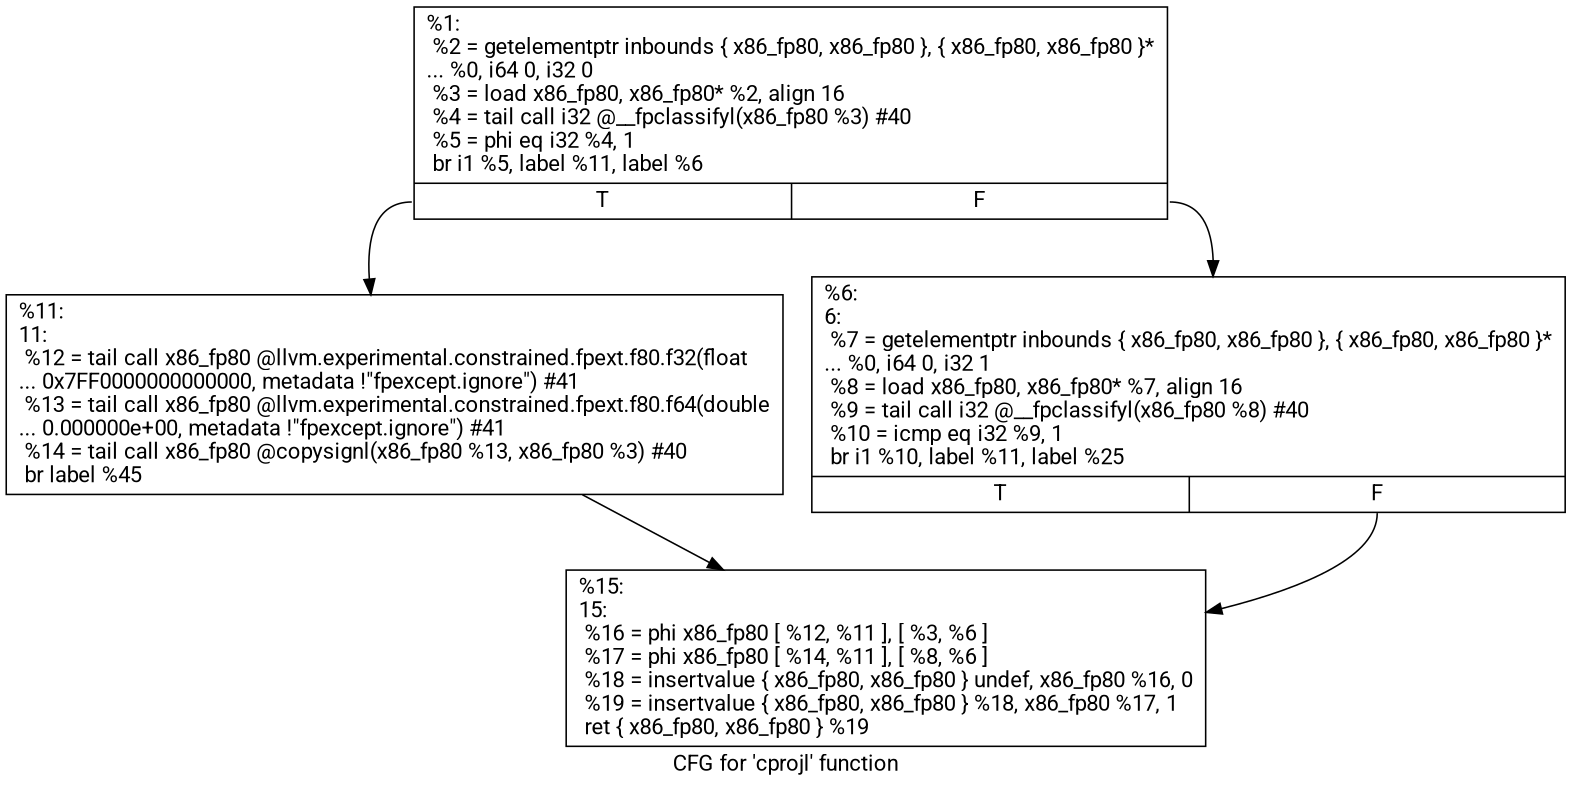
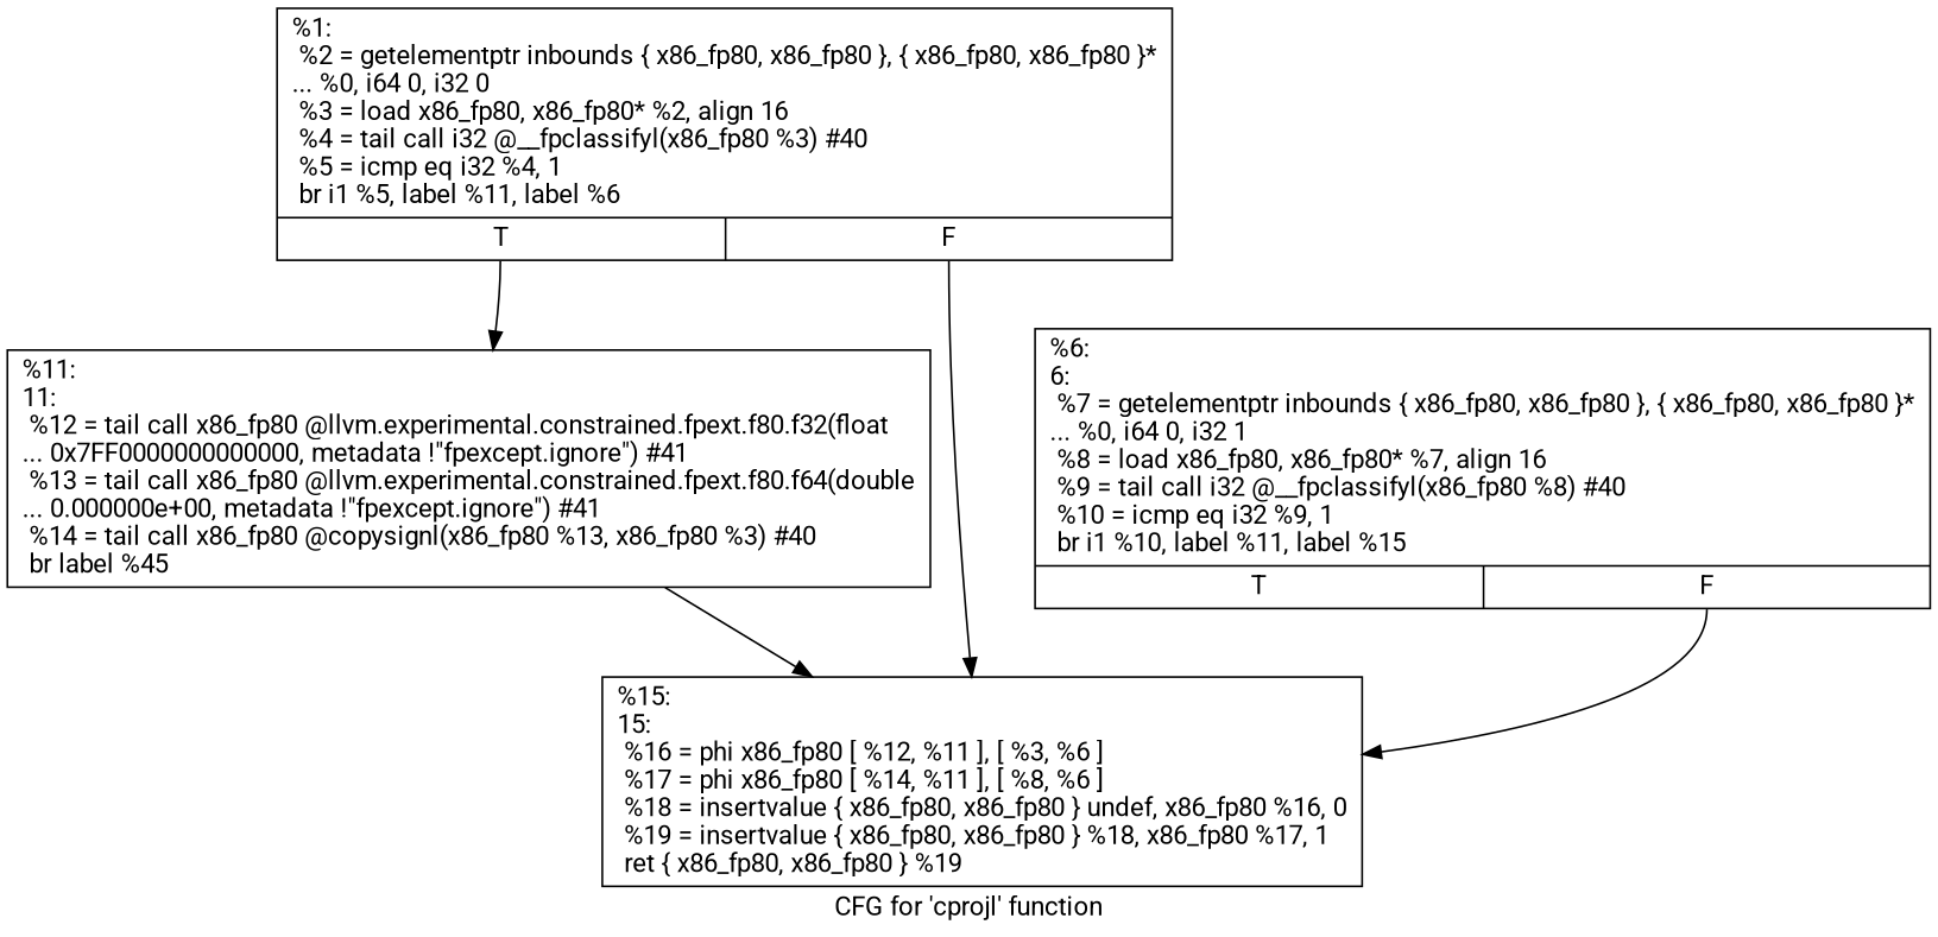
  digraph {
    fontname=Roboto
    label="CFG for 'cprojl' function"
    node [fontname=Roboto shape=record]
    edge [fontname=Roboto tailport=s0]
-   n1 [label="{%1:\l  %2 = getelementptr inbounds \{ x86_fp80, x86_fp80 \}, \{ x86_fp80, x86_fp80 \}*\l... %0, i64 0, i32 0\l  %3 = load x86_fp80, x86_fp80* %2, align 16\l  %4 = tail call i32 @__fpclassifyl(x86_fp80 %3) #40\l  %5 = phi eq i32 %4, 1\l  br i1 %5, label %11, label %6\l|{<s0>T|<s1>F}}"]
+   n1 [label="{%1:\l  %2 = getelementptr inbounds \{ x86_fp80, x86_fp80 \}, \{ x86_fp80, x86_fp80 \}*\l... %0, i64 0, i32 0\l  %3 = load x86_fp80, x86_fp80* %2, align 16\l  %4 = tail call i32 @__fpclassifyl(x86_fp80 %3) #40\l  %5 = icmp eq i32 %4, 1\l  br i1 %5, label %11, label %6\l|{<s0>T|<s1>F}}"]
    n2 [label="{%11:\l11:                                               \l  %12 = tail call x86_fp80 @llvm.experimental.constrained.fpext.f80.f32(float\l... 0x7FF0000000000000, metadata !\"fpexcept.ignore\") #41\l  %13 = tail call x86_fp80 @llvm.experimental.constrained.fpext.f80.f64(double\l... 0.000000e+00, metadata !\"fpexcept.ignore\") #41\l  %14 = tail call x86_fp80 @copysignl(x86_fp80 %13, x86_fp80 %3) #40\l  br label %45\l}"]
-   n3 [label="{%6:\l6:                                                \l  %7 = getelementptr inbounds \{ x86_fp80, x86_fp80 \}, \{ x86_fp80, x86_fp80 \}*\l... %0, i64 0, i32 1\l  %8 = load x86_fp80, x86_fp80* %7, align 16\l  %9 = tail call i32 @__fpclassifyl(x86_fp80 %8) #40\l  %10 = icmp eq i32 %9, 1\l  br i1 %10, label %11, label %25\l|{<s0>T|<s1>F}}"]
+   n3 [label="{%6:\l6:                                                \l  %7 = getelementptr inbounds \{ x86_fp80, x86_fp80 \}, \{ x86_fp80, x86_fp80 \}*\l... %0, i64 0, i32 1\l  %8 = load x86_fp80, x86_fp80* %7, align 16\l  %9 = tail call i32 @__fpclassifyl(x86_fp80 %8) #40\l  %10 = icmp eq i32 %9, 1\l  br i1 %10, label %11, label %15\l|{<s0>T|<s1>F}}"]
    n4 [label="{%15:\l15:                                               \l  %16 = phi x86_fp80 [ %12, %11 ], [ %3, %6 ]\l  %17 = phi x86_fp80 [ %14, %11 ], [ %8, %6 ]\l  %18 = insertvalue \{ x86_fp80, x86_fp80 \} undef, x86_fp80 %16, 0\l  %19 = insertvalue \{ x86_fp80, x86_fp80 \} %18, x86_fp80 %17, 1\l  ret \{ x86_fp80, x86_fp80 \} %19\l}"]
    n1 -> n2
-   n1 -> n3 [tailport=s1]
+   n1 -> n4 [tailport=s1]
    n2 -> n4
    n3 -> n4 [tailport=s1]
  }
